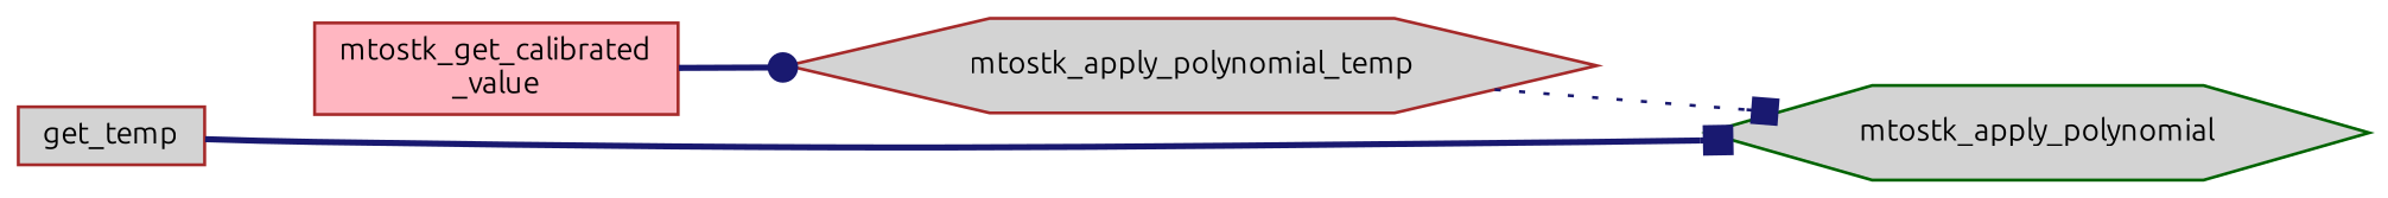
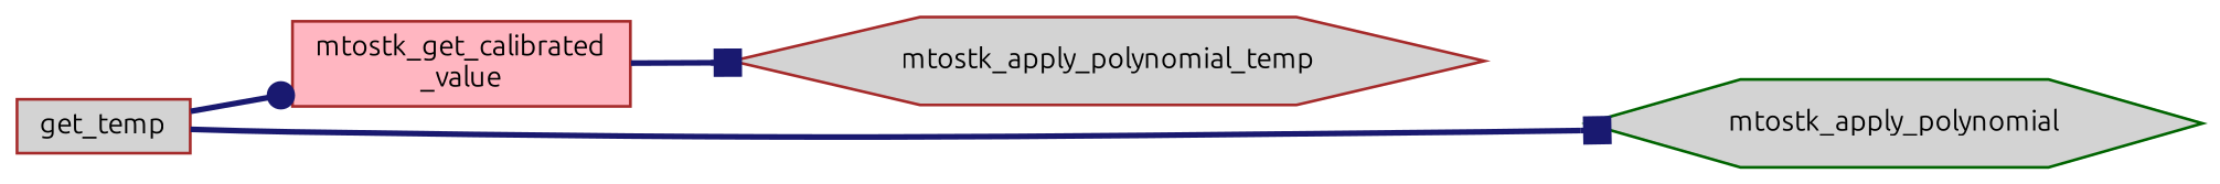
  digraph {
    fontname=Ubuntu
    rankdir=LR
    node [color=brown fillcolor=lightgrey fontname=Ubuntu fontsize=10 shape=box style=filled]
    edge [arrowhead=dot color=midnightblue fontname=Ubuntu fontsize=10 labelfontname=FreeSans labelfontsize=10 style=bold]
    n1 [fontcolor=black height=0.2 label=get_temp width=0.4]
    n2 [fillcolor=lightpink height=0.2 label="mtostk_get_calibrated\l_value" width=0.4]
    n3 [color=darkgreen height=0.2 label=mtostk_apply_polynomial shape=hexagon width=0.4]
    n4 [height=0.2 label=mtostk_apply_polynomial_temp shape=hexagon width=0.4]
+   n1 -> n2
    n1 -> n3 [arrowhead=box]
-   n2 -> n4
-   n4 -> n3 [arrowhead=box style=dotted]
+   n2 -> n4 [arrowhead=box]
  }
